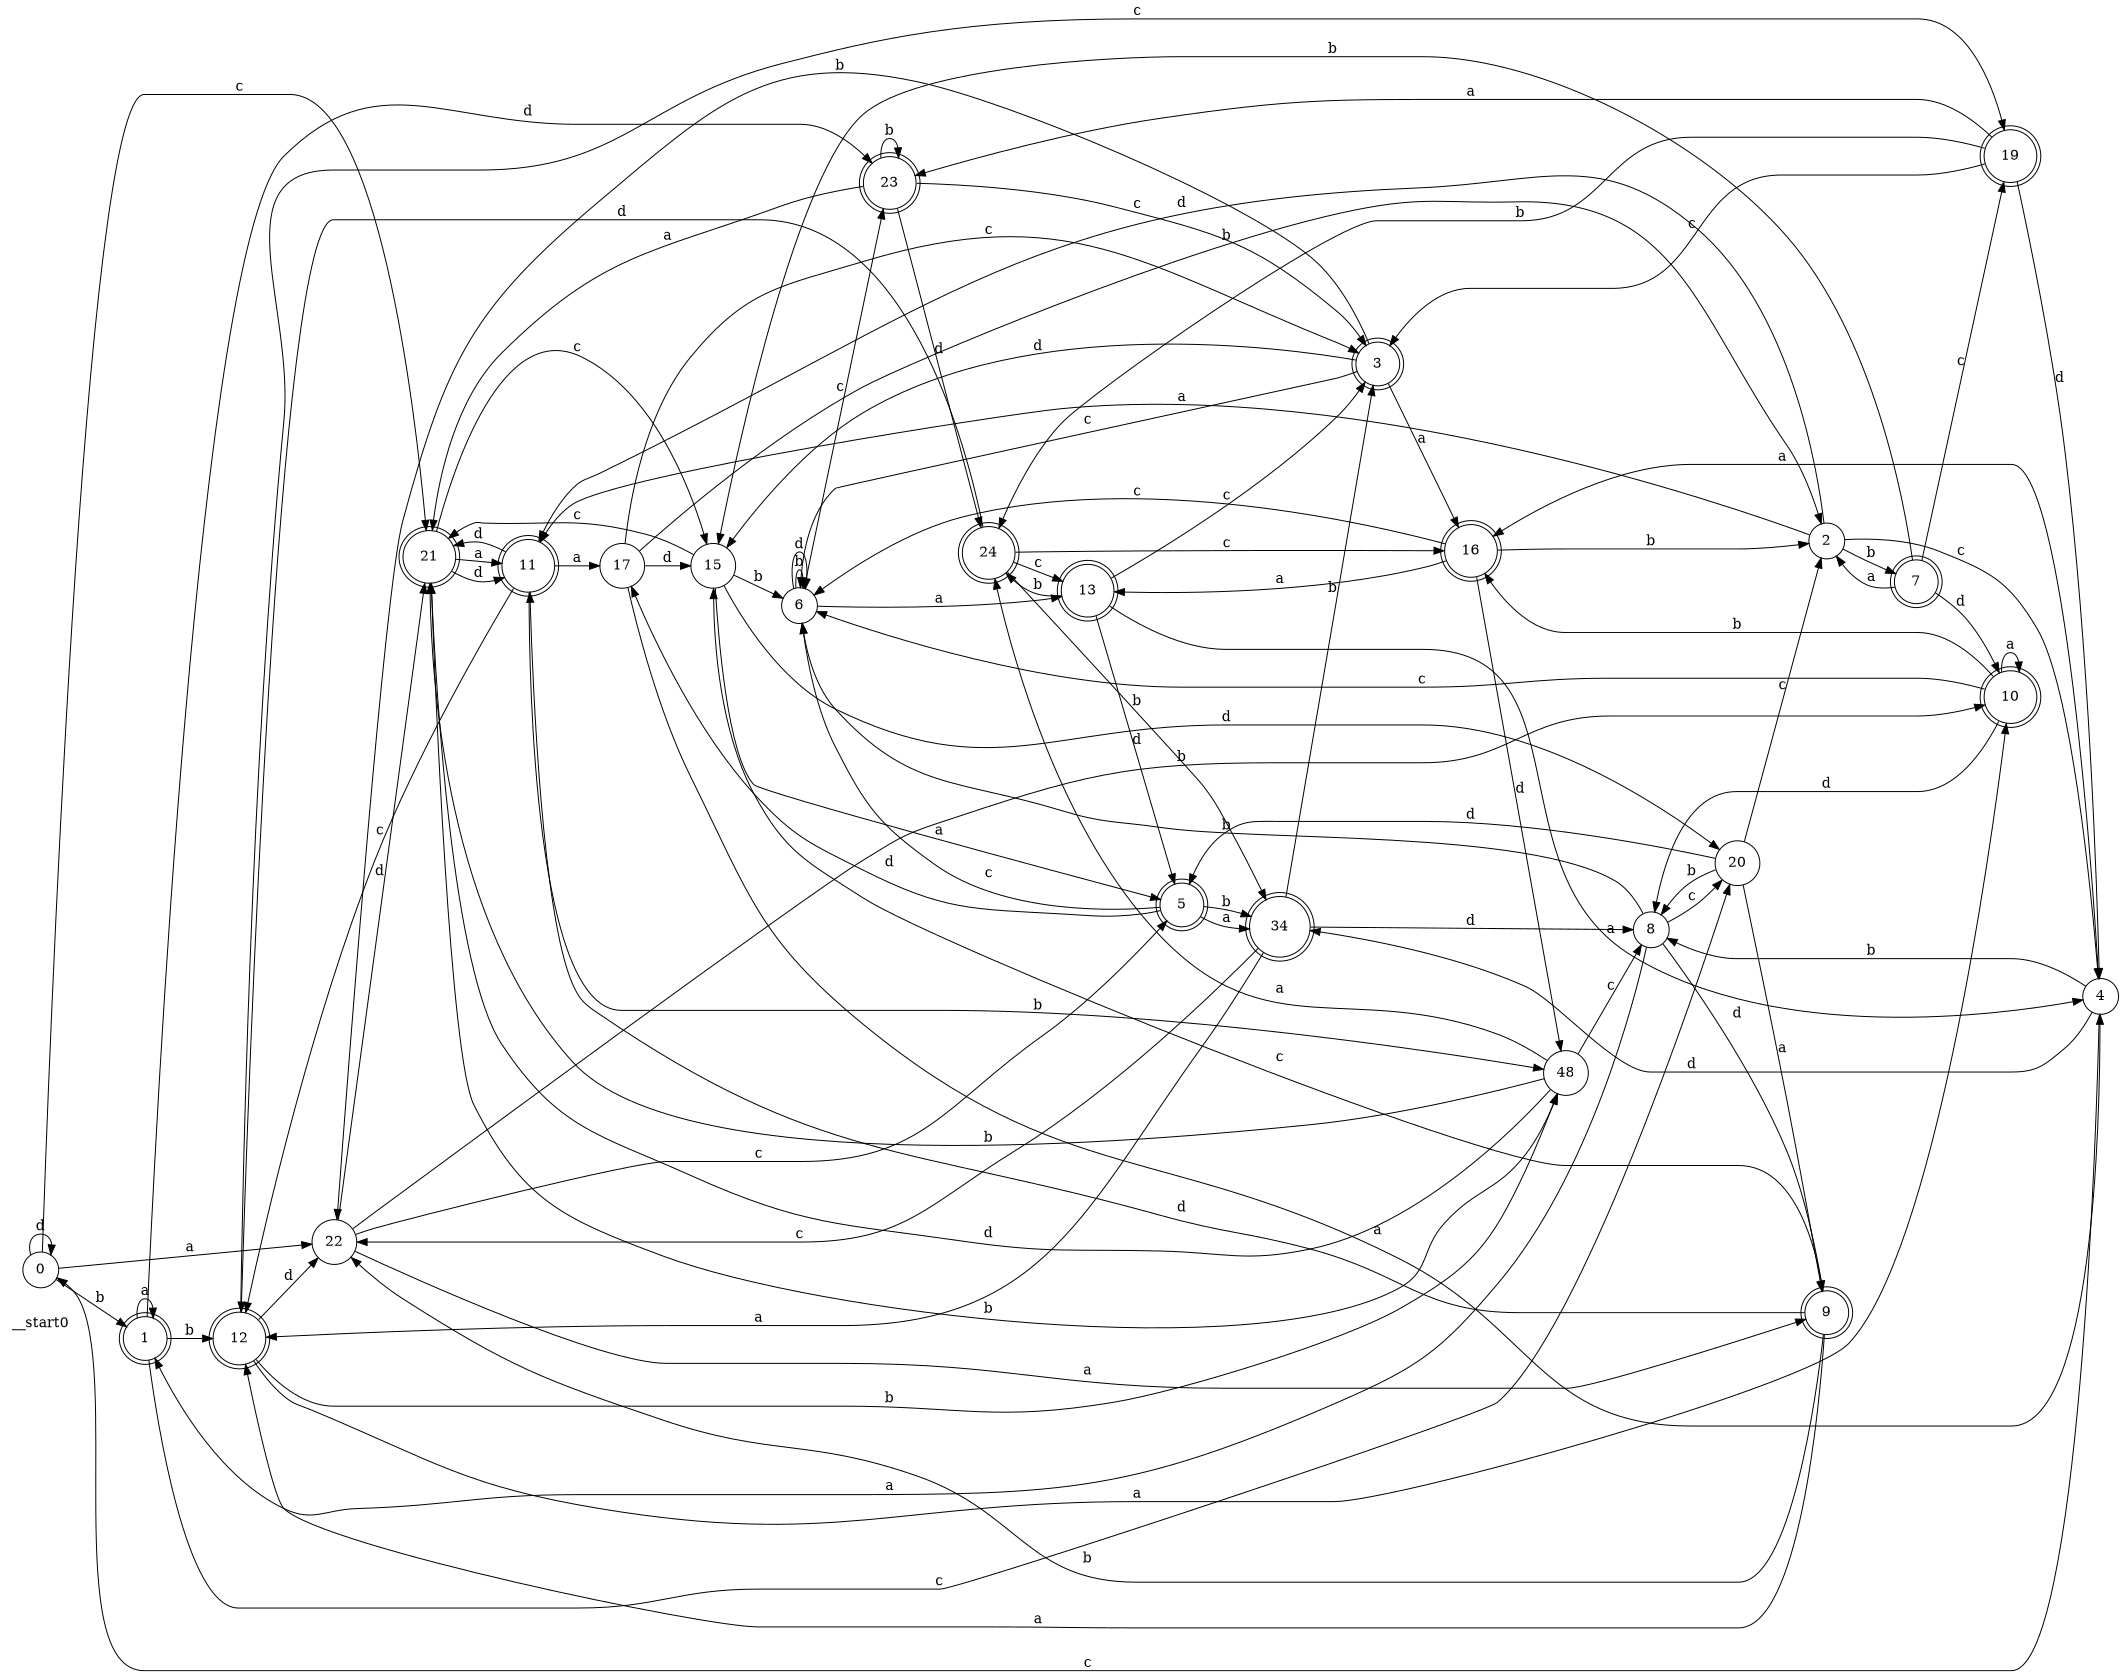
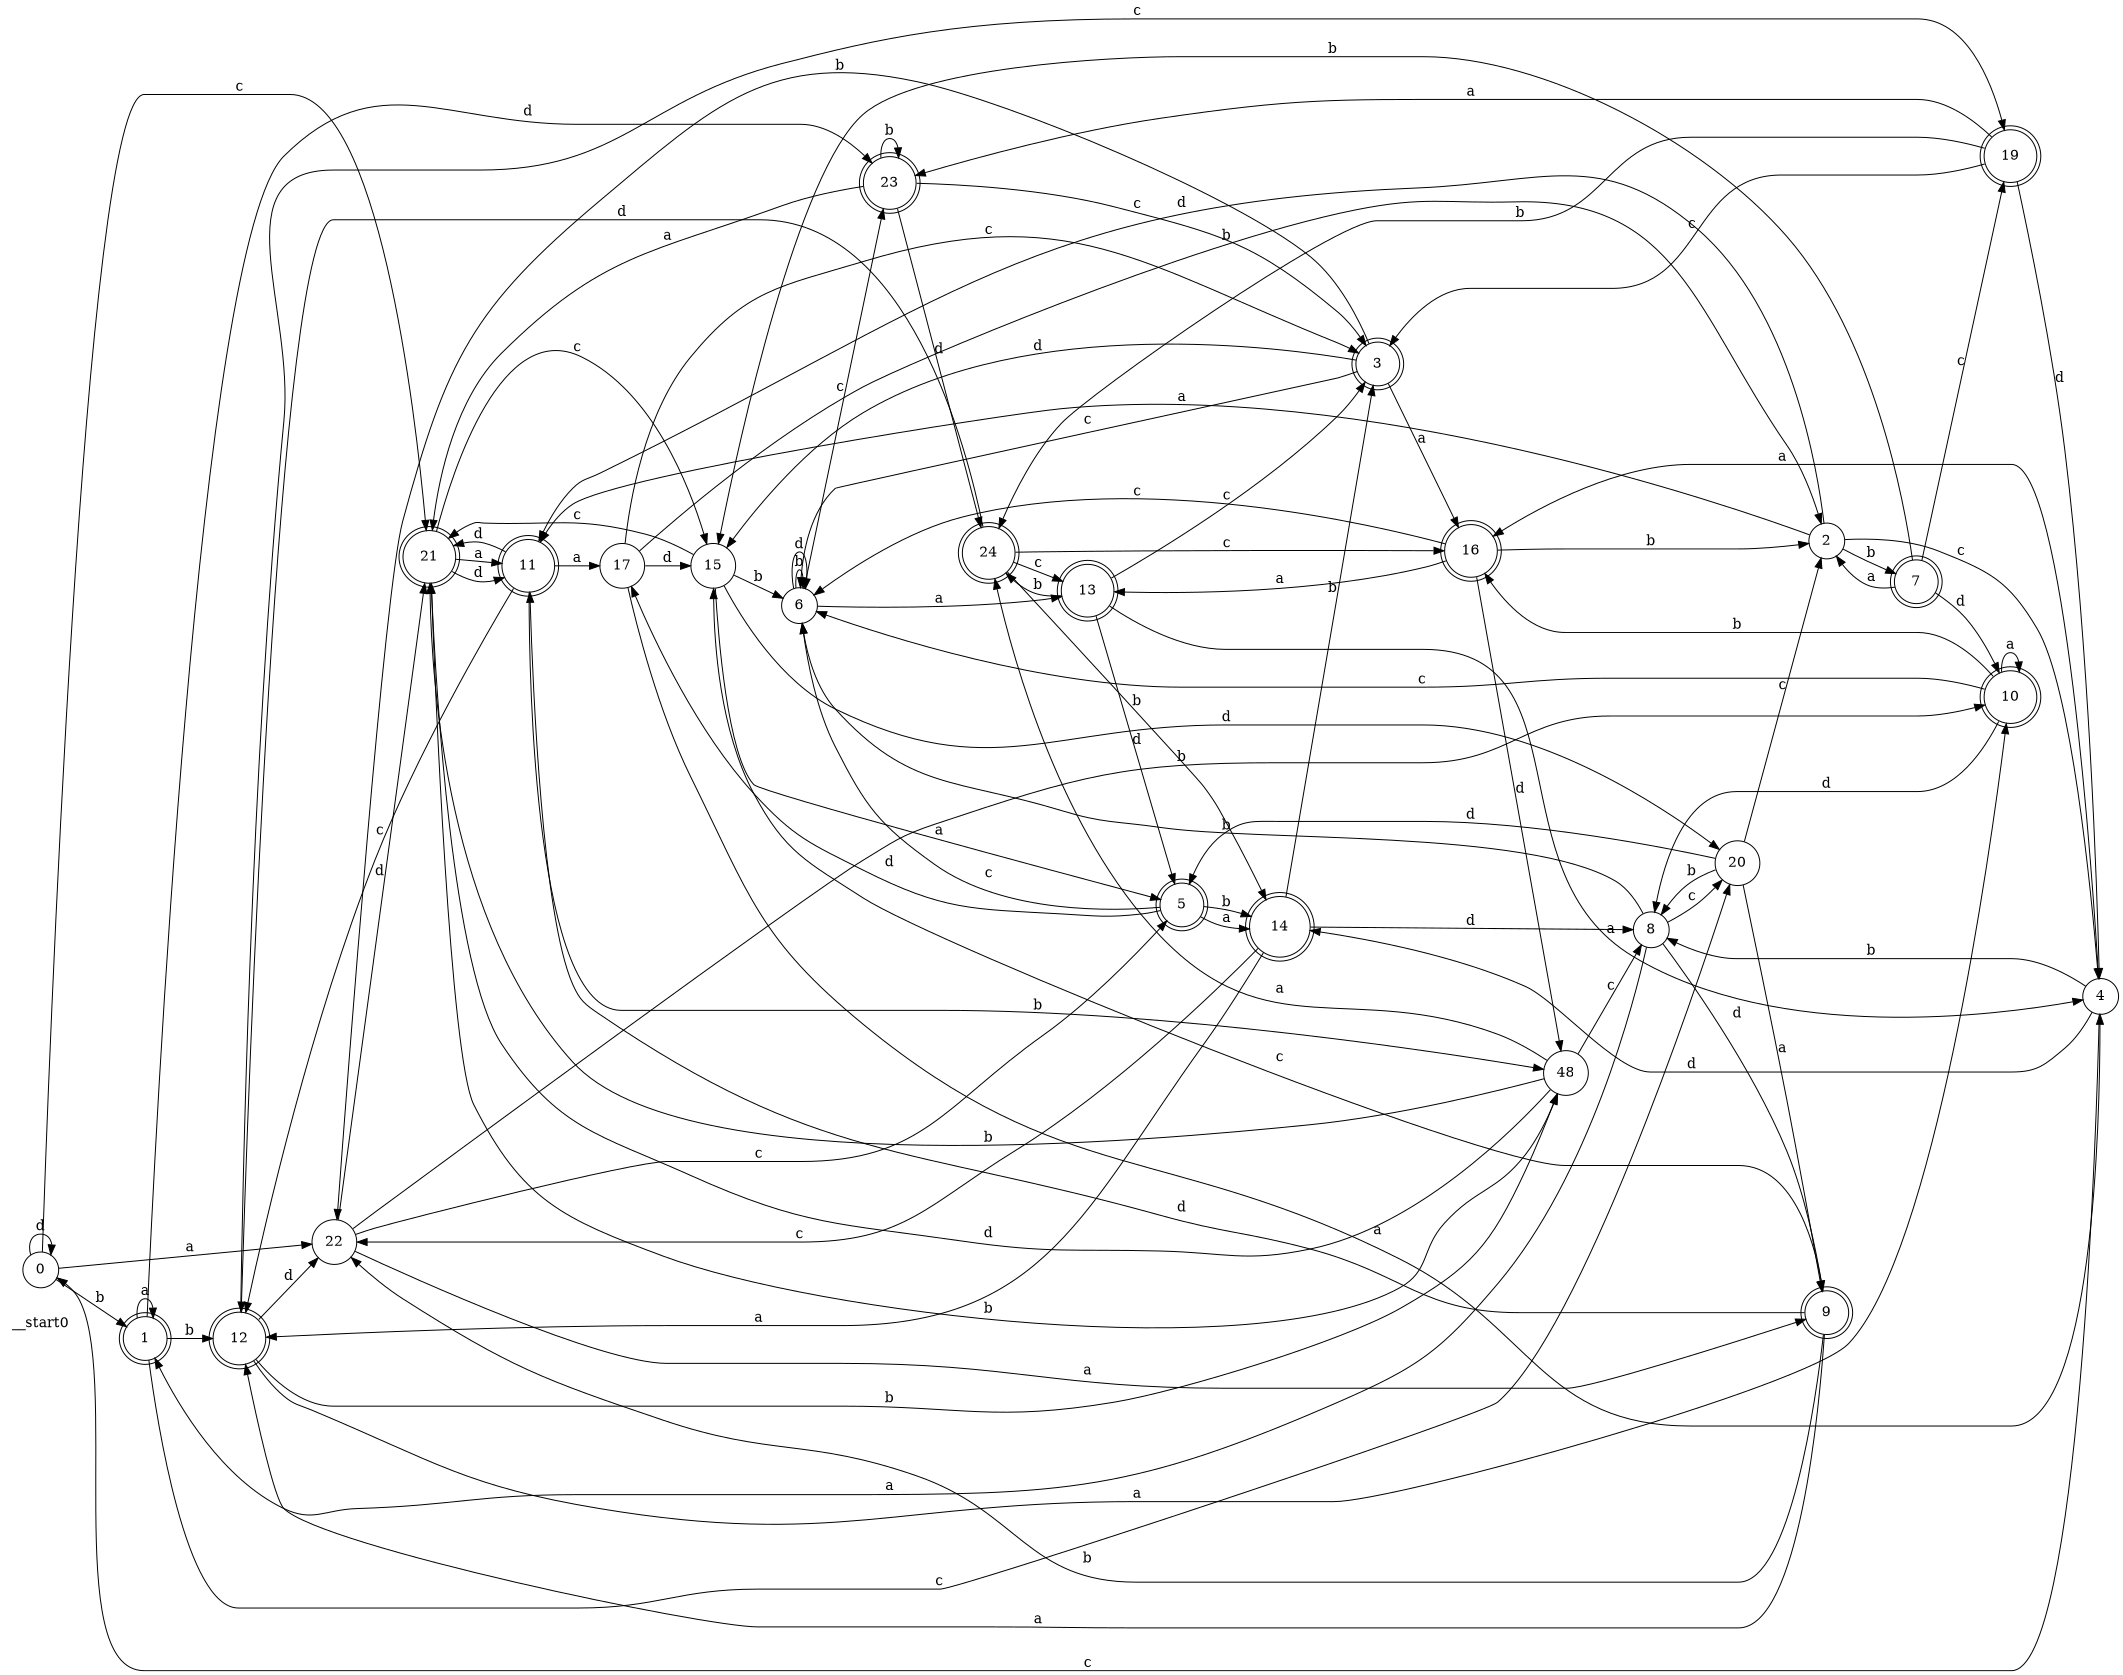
  digraph {
    rankdir=LR
    node [shape=doublecircle color=black fillcolor=white style="rounded,filled"]
    __start0 [shape=none color="" fillcolor="" style=""]
    n2 [label=0 shape=circle style=filled]
    n3 [label=1]
    n4 [label=21]
    n5 [label=22 shape=circle style=filled]
    n6 [label=12]
    n7 [label=20 shape=circle style=filled]
    n8 [label=23]
    n9 [label=11]
    n10 [label=15 shape=circle style=filled]
    n11 [label=48 shape=circle style=filled]
    n12 [label=5]
    n13 [label=10]
    n14 [label=9]
    n15 [label=19]
    n16 [label=2 shape=circle style=filled]
    n17 [label=8 shape=circle style=filled]
    n18 [label=3]
    n19 [label=24]
    n20 [label=4 shape=circle style=filled]
    n21 [label=7]
    n22 [label=16]
-   n23 [label=34]
+   n23 [label=14]
    n24 [label=17 shape=circle style=filled]
    n25 [label=6 shape=circle style=filled]
    n26 [label=13]
    n2 -> n2 [label=d]
    n2 -> n3 [label=b]
    n2 -> n4 [label=c]
    n2 -> n5 [label=a]
    n3 -> n3 [label=a]
    n3 -> n6 [label=b]
    n3 -> n7 [label=c]
    n3 -> n8 [label=d]
    n4 -> n9 [label=a]
    n4 -> n9 [label=d]
    n4 -> n10 [label=c]
    n4 -> n11 [label=b]
    n5 -> n4 [label=d]
    n5 -> n12 [label=c]
    n5 -> n13 [label=b]
    n5 -> n14 [label=a]
    n6 -> n5 [label=d]
    n6 -> n11 [label=b]
    n6 -> n13 [label=a]
    n6 -> n15 [label=c]
    n7 -> n12 [label=d]
    n7 -> n14 [label=a]
    n7 -> n16 [label=c]
    n7 -> n17 [label=b]
    n8 -> n4 [label=a]
    n8 -> n8 [label=b]
    n8 -> n18 [label=c]
    n8 -> n19 [label=d]
    n9 -> n4 [label=d]
    n9 -> n6 [label=c]
    n9 -> n11 [label=b]
    n9 -> n24 [label=a]
    n10 -> n4 [label=c]
    n10 -> n7 [label=d]
    n10 -> n12 [label=a]
    n10 -> n25 [label=b]
    n11 -> n4 [label=b]
    n11 -> n4 [label=d]
    n11 -> n17 [label=c]
    n11 -> n19 [label=a]
    n12 -> n23 [label=a]
    n12 -> n23 [label=b]
    n12 -> n24 [label=d]
    n12 -> n25 [label=c]
    n13 -> n13 [label=a]
    n13 -> n17 [label=d]
    n13 -> n22 [label=b]
    n13 -> n25 [label=c]
    n14 -> n5 [label=b]
    n14 -> n6 [label=a]
    n14 -> n9 [label=d]
    n14 -> n10 [label=c]
    n15 -> n8 [label=a]
    n15 -> n18 [label=c]
    n15 -> n19 [label=b]
    n15 -> n20 [label=d]
    n16 -> n9 [label=a]
    n16 -> n9 [label=d]
    n16 -> n20 [label=c]
    n16 -> n21 [label=b]
    n17 -> n3 [label=a]
    n17 -> n7 [label=c]
    n17 -> n14 [label=d]
    n17 -> n25 [label=b]
    n18 -> n5 [label=b]
    n18 -> n10 [label=d]
    n18 -> n22 [label=a]
    n18 -> n25 [label=c]
    n19 -> n6 [label=d]
    n19 -> n22 [label=c]
    n19 -> n23 [label=b]
    n19 -> n26 [label=c]
    n20 -> n2 [label=c]
    n20 -> n17 [label=b]
    n20 -> n22 [label=a]
    n20 -> n23 [label=d]
    n21 -> n10 [label=b]
    n21 -> n13 [label=d]
    n21 -> n15 [label=c]
    n21 -> n16 [label=a]
    n22 -> n11 [label=d]
    n22 -> n16 [label=b]
    n22 -> n25 [label=c]
    n22 -> n26 [label=a]
    n23 -> n5 [label=c]
    n23 -> n6 [label=a]
    n23 -> n17 [label=d]
    n23 -> n18 [label=b]
    n24 -> n10 [label=d]
    n24 -> n16 [label=b]
    n24 -> n18 [label=c]
    n24 -> n20 [label=a]
    n25 -> n8 [label=c]
    n25 -> n25 [label=b]
    n25 -> n25 [label=d]
    n25 -> n26 [label=a]
    n26 -> n12 [label=d]
    n26 -> n18 [label=c]
    n26 -> n19 [label=b]
    n26 -> n20 [label=a]
  }
